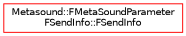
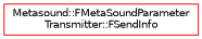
  digraph {
    rankdir=LR
-   n1 [color=red fillcolor=white fontname=Helvetica fontsize=10 height=0.2 label="Metasound::FMetaSoundParameter\lFSendInfo::FSendInfo" shape=box style=filled width=0.4]
+   n1 [color=red fillcolor=white fontname=Helvetica fontsize=10 height=0.2 label="Metasound::FMetaSoundParameter\lTransmitter::FSendInfo" shape=box style=filled width=0.4]
  }
